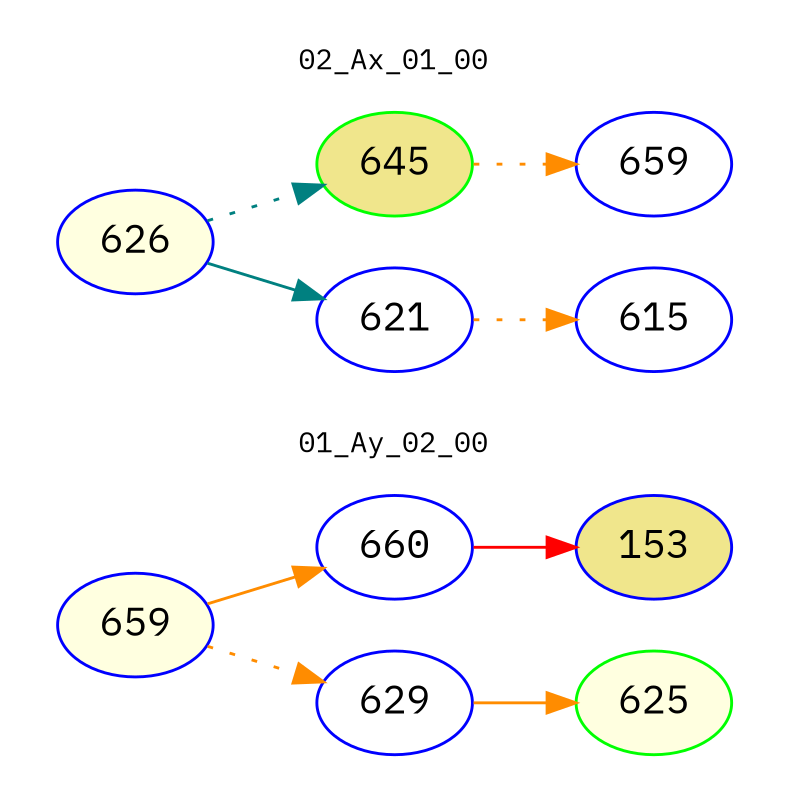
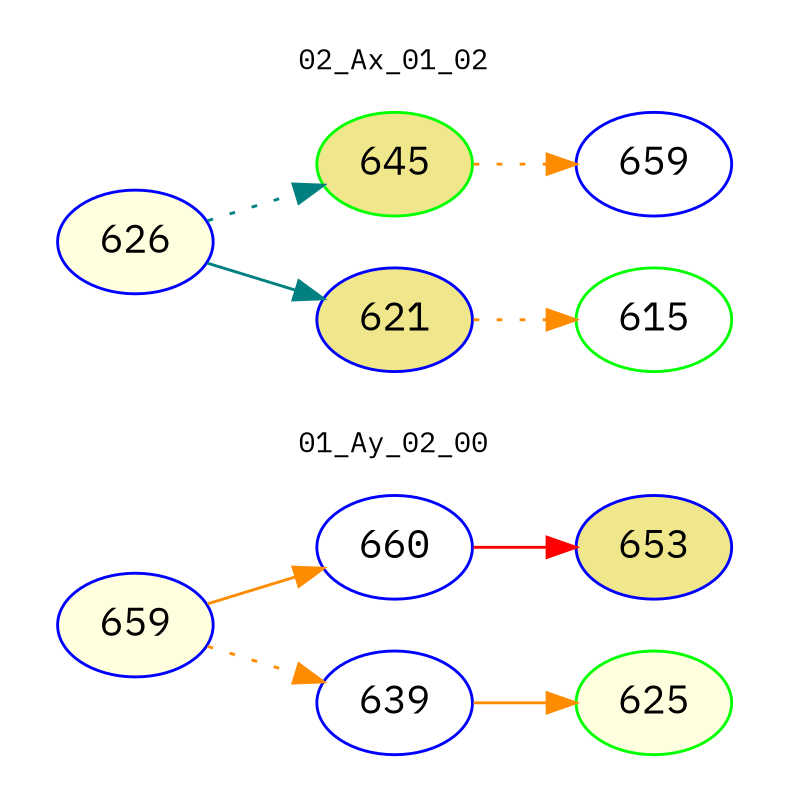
  digraph {
    fontname="IBM Plex Mono"
    rankdir=LR
    node [color=blue fillcolor=white fontname="IBM Plex Mono" style=filled]
    edge [color=darkorange fontname="IBM Plex Mono" style=dotted]
    n1 [fillcolor=lightyellow label=659]
-   n2 [label=629]
+   n2 [label=639]
    n3 [label=660]
    n4 [color=green fillcolor=lightyellow label=625]
-   n5 [fillcolor=khaki label=153]
+   n5 [fillcolor=khaki label=653]
    n6 [fillcolor=lightyellow label=626]
-   n7 [label=621]
+   n7 [fillcolor=khaki label=621]
    n8 [color=green fillcolor=khaki label=645]
-   n9 [label=615]
+   n9 [color=green label=615]
    n10 [label=659]
    subgraph cluster_1 {
      color=white
      fontsize=10
      label="01_Ay_02_00"
      n1
      n2
      n3
      n4
      n5
    }
    subgraph cluster_2 {
      color=white
      fontsize=10
-     label="02_Ax_01_00"
+     label="02_Ax_01_02"
      n6
      n7
      n8
      n9
      n10
    }
    n1 -> n2
    n1 -> n3 [style=solid]
    n2 -> n4 [style=solid]
    n3 -> n5 [color=red style=solid]
    n6 -> n7 [color=teal style=solid]
    n6 -> n8 [color=teal]
    n7 -> n9
    n8 -> n10
  }
